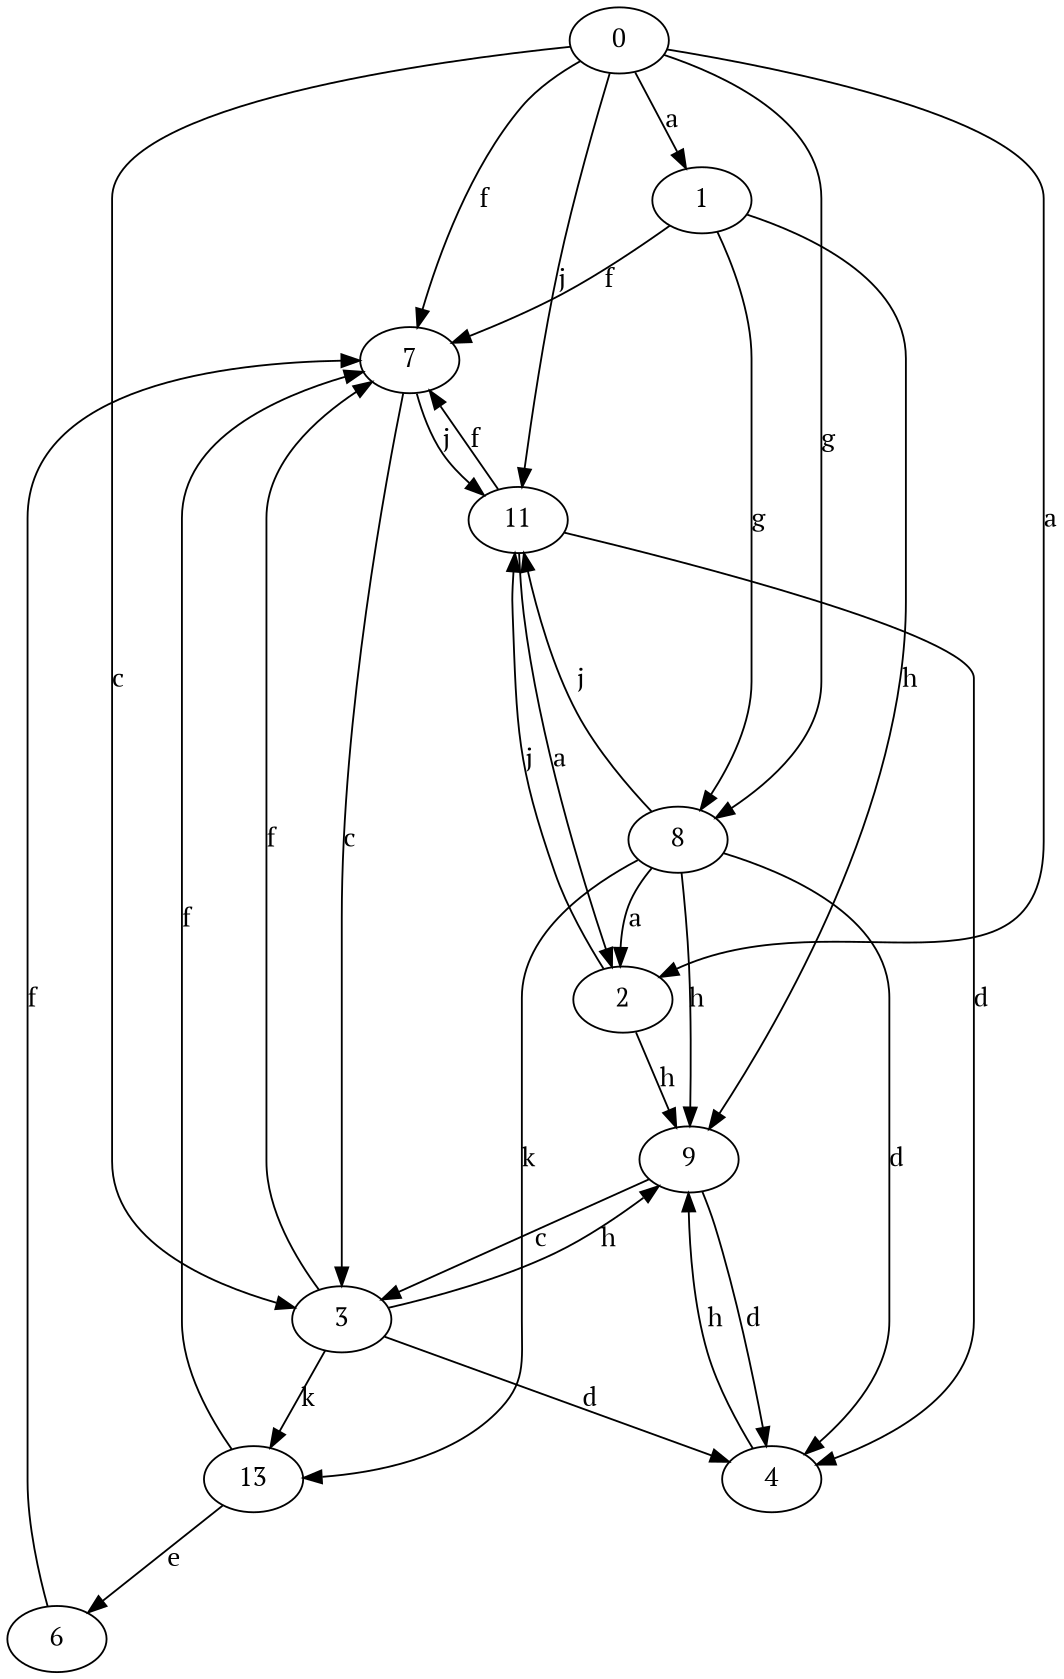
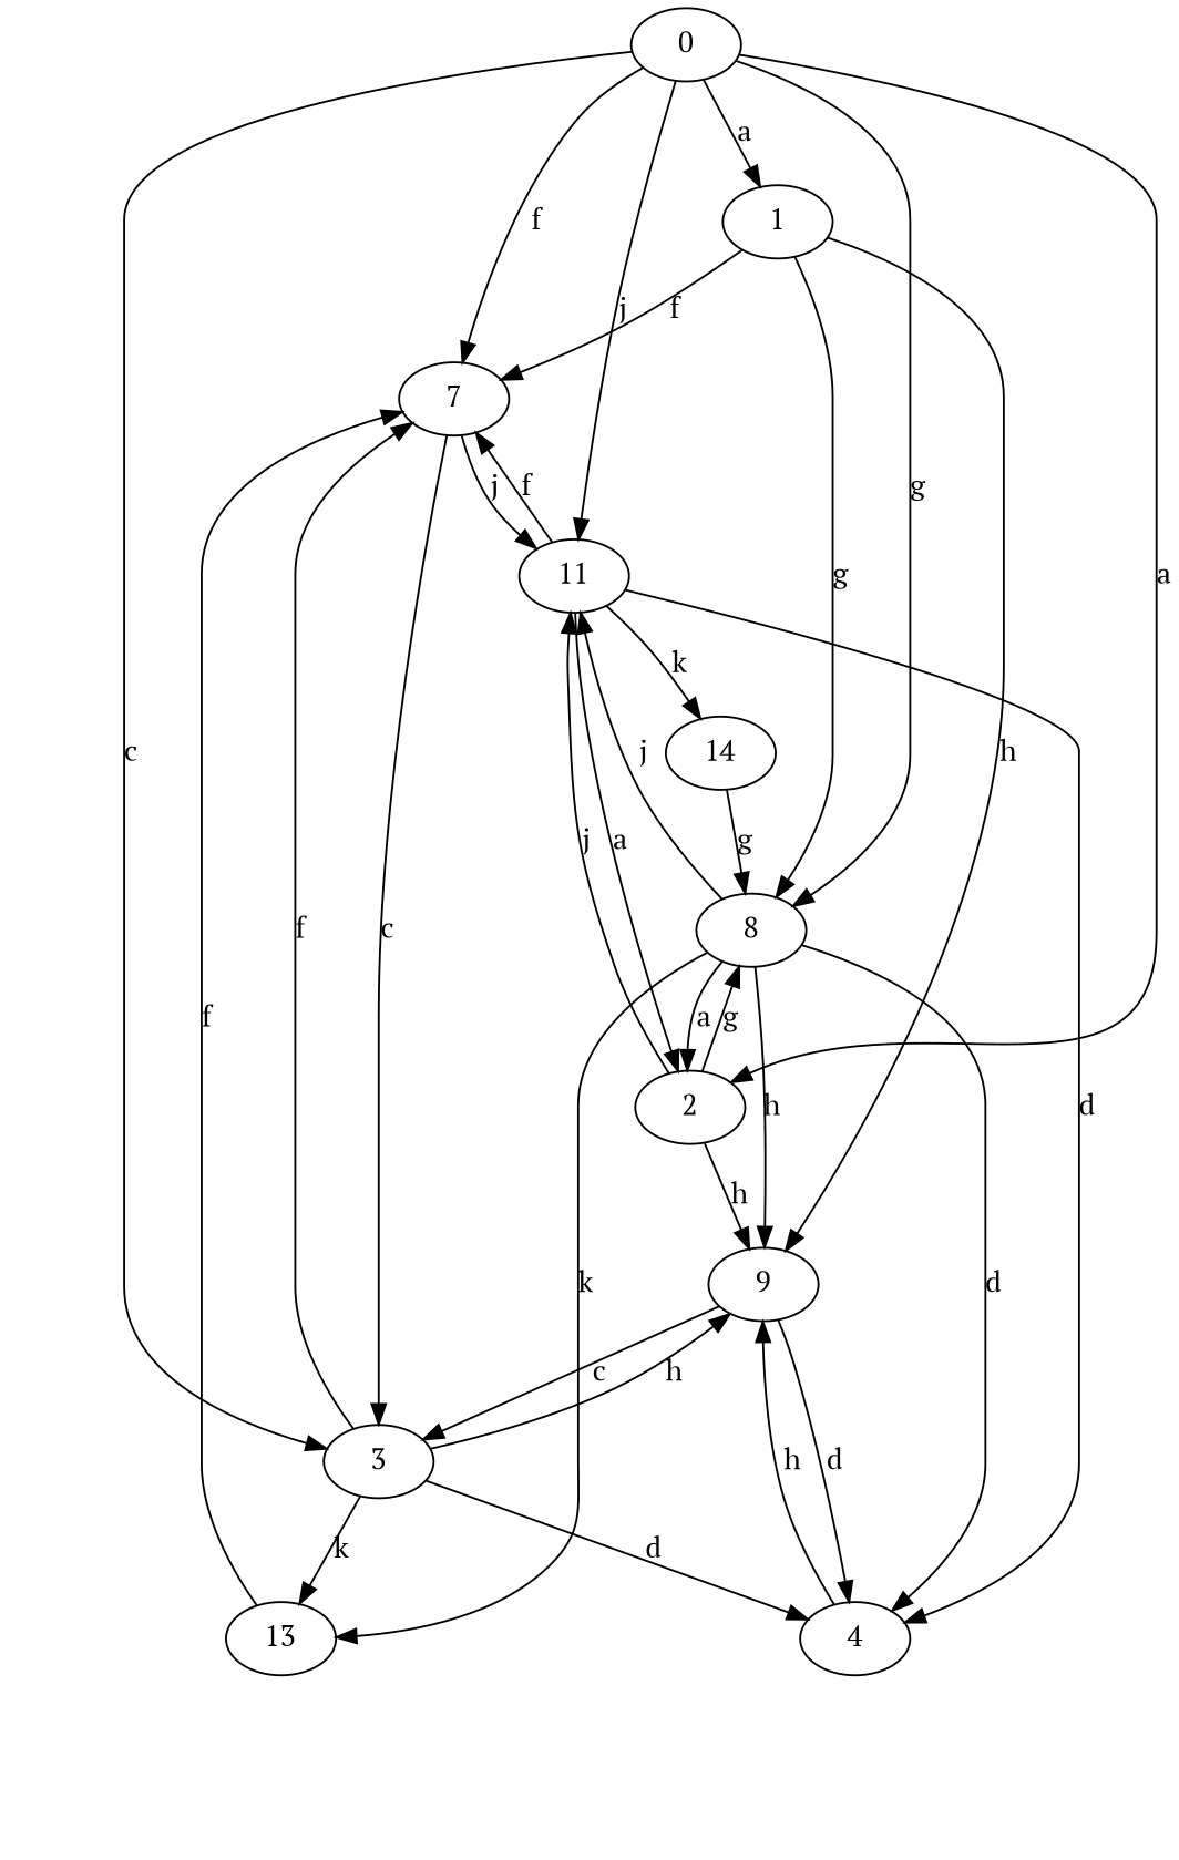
  strict digraph {
    fontname="PT Serif"
    node [fontname="PT Serif"]
    edge [fontname="PT Serif"]
    1
    7
    8
    9
    11
    3
    2
    4
    13
-   6
+   14
    0
    1 -> 7 [label=f]
    1 -> 8 [label=g]
    1 -> 9 [label=h]
    7 -> 11 [label=j]
    7 -> 3 [label=c]
    8 -> 9 [label=h]
    8 -> 11 [label=j]
    8 -> 2 [label=a]
    8 -> 4 [label=d]
    8 -> 13 [label=k]
    9 -> 3 [label=c]
    9 -> 4 [label=d]
    11 -> 7 [label=f]
    11 -> 2 [label=a]
    11 -> 4 [label=d]
+   11 -> 14 [label=k]
    3 -> 7 [label=f]
    3 -> 9 [label=h]
    3 -> 4 [label=d]
    3 -> 13 [label=k]
+   2 -> 8 [label=g]
    2 -> 9 [label=h]
    2 -> 11 [label=j]
    4 -> 9 [label=h]
    13 -> 7 [label=f]
-   13 -> 6 [label=e]
-   6 -> 7 [label=f]
+   14 -> 8 [label=g]
    0 -> 1 [label=a]
    0 -> 7 [label=f]
    0 -> 8 [label=g]
    0 -> 11 [label=j]
    0 -> 3 [label=c]
    0 -> 2 [label=a]
  }
